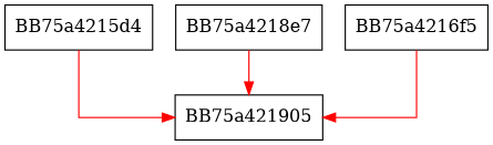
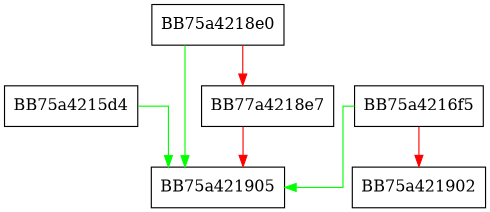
  digraph {
    splines=ortho
    node [shape=box]
    edge [color=green]
    n1 [label=BB75a4215d4]
    BB75a421905
-   BB75a4218e7
+   BB75a4218e0
+   BB75a4218e7 [label=BB77a4218e7]
    n5 [label=BB75a4216f5]
-   n1 -> BB75a421905 [color=red]
+   BB75a421902
+   n1 -> BB75a421905
+   BB75a4218e0 -> BB75a421905
+   BB75a4218e0 -> BB75a4218e7 [color=red]
    BB75a4218e7 -> BB75a421905 [color=red]
-   n5 -> BB75a421905 [color=red]
+   n5 -> BB75a421905
+   n5 -> BB75a421902 [color=red]
  }
